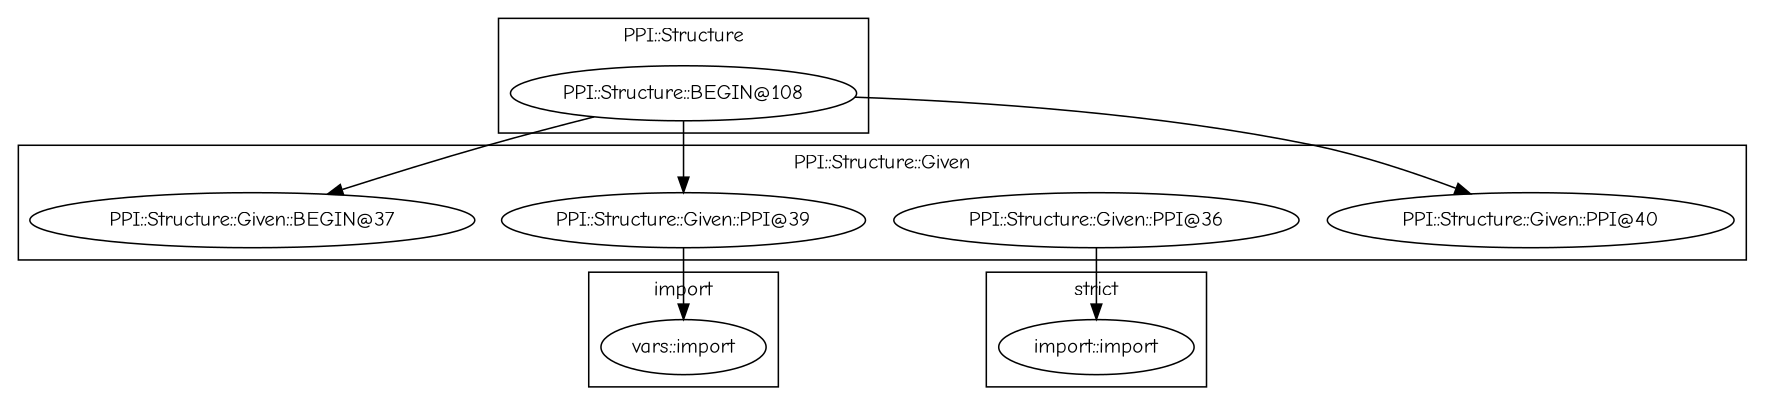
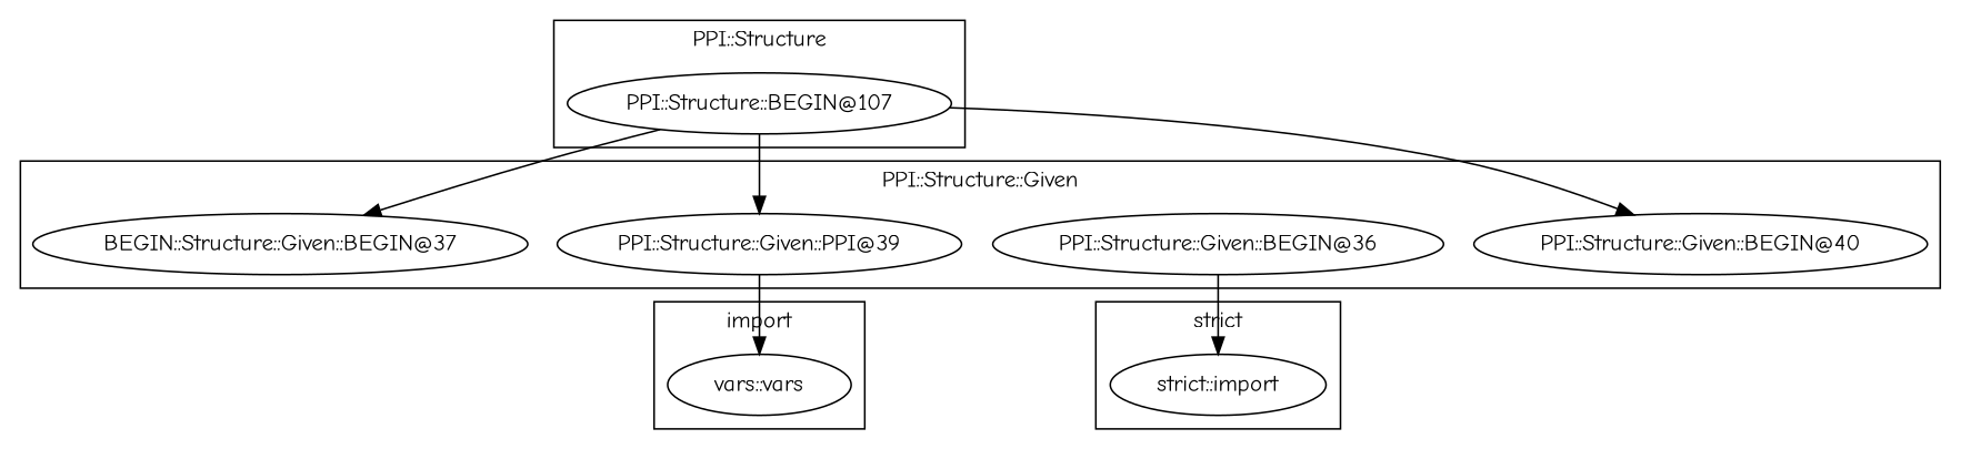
  digraph {
    fontname="Comic Neue"
    node [fontname="Comic Neue"]
    edge [fontname="Comic Neue"]
-   "vars::import"
-   "PPI::Structure::BEGIN@108"
-   "strict::import" [label="import::import"]
+   "vars::import" [label="vars::vars"]
+   "PPI::Structure::BEGIN@108" [label="PPI::Structure::BEGIN@107"]
+   "strict::import"
    n4 [label="PPI::Structure::Given::PPI@39"]
-   "PPI::Structure::Given::BEGIN@37"
-   "PPI::Structure::Given::BEGIN@36" [label="PPI::Structure::Given::PPI@36"]
-   "PPI::Structure::Given::BEGIN@40" [label="PPI::Structure::Given::PPI@40"]
+   "PPI::Structure::Given::BEGIN@37" [label="BEGIN::Structure::Given::BEGIN@37"]
+   "PPI::Structure::Given::BEGIN@36"
+   "PPI::Structure::Given::BEGIN@40"
    subgraph cluster_1 {
      label=import
      "vars::import"
    }
    subgraph cluster_2 {
      label="PPI::Structure"
      "PPI::Structure::BEGIN@108"
    }
    subgraph cluster_3 {
      label="strict"
      "strict::import"
    }
    subgraph cluster_4 {
      label="PPI::Structure::Given"
      n4
      "PPI::Structure::Given::BEGIN@37"
      "PPI::Structure::Given::BEGIN@36"
      "PPI::Structure::Given::BEGIN@40"
    }
    "PPI::Structure::BEGIN@108" -> n4
    "PPI::Structure::BEGIN@108" -> "PPI::Structure::Given::BEGIN@37"
    "PPI::Structure::BEGIN@108" -> "PPI::Structure::Given::BEGIN@40"
    n4 -> "vars::import"
    "PPI::Structure::Given::BEGIN@36" -> "strict::import"
  }
